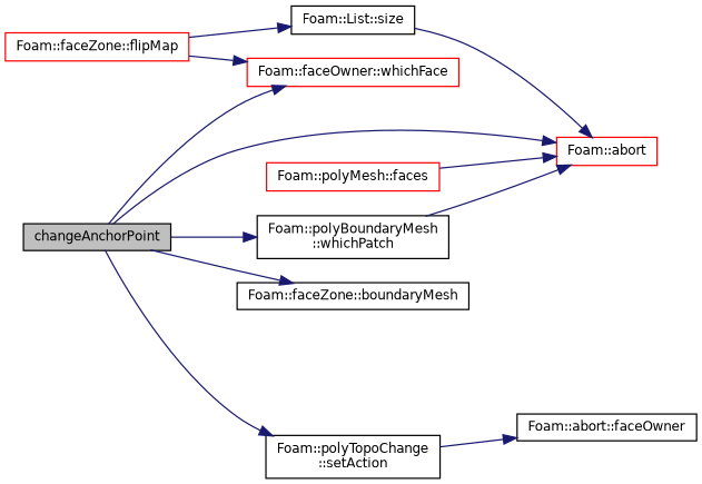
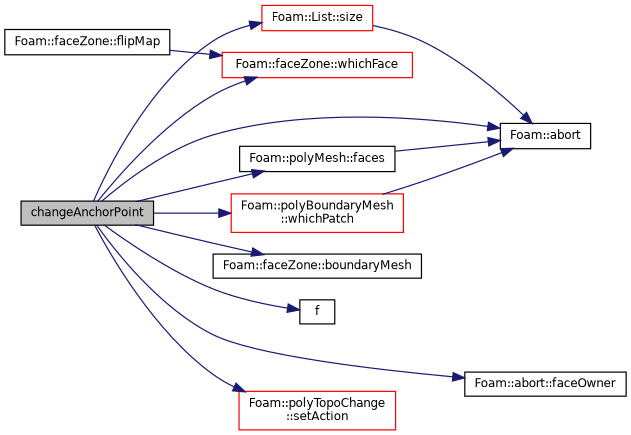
  digraph {
    rankdir=LR
    node [color=black fontname=Helvetica fontsize=10 shape=record]
    edge [color=midnightblue fontname=Helvetica fontsize=10 labelfontname=Helvetica labelfontsize=10 style=solid]
    n1 [fillcolor=grey75 fontcolor=black height=0.2 label=changeAnchorPoint style=filled width=0.4]
-   n2 [color=red height=0.2 label="Foam::abort" width=0.4]
+   n2 [height=0.2 label="Foam::abort" width=0.4]
    n3 [height=0.2 label="Foam::faceZone::boundaryMesh" width=0.4]
+   n4 [height=0.2 label=f width=0.4]
    n5 [height=0.2 label="Foam::abort::faceOwner" width=0.4]
-   n6 [color=red height=0.2 label="Foam::polyMesh::faces" width=0.4]
-   n7 [color=red height=0.2 label="Foam::faceOwner::whichFace" width=0.4]
-   n8 [height=0.2 label="Foam::polyTopoChange\l::setAction" width=0.4]
-   n9 [height=0.2 label="Foam::List::size" width=0.4]
-   n10 [height=0.2 label="Foam::polyBoundaryMesh\l::whichPatch" width=0.4]
-   n11 [color=red height=0.2 label="Foam::faceZone::flipMap" width=0.4]
+   n6 [height=0.2 label="Foam::polyMesh::faces" width=0.4]
+   n7 [color=red height=0.2 label="Foam::faceZone::whichFace" width=0.4]
+   n8 [color=red height=0.2 label="Foam::polyTopoChange\l::setAction" width=0.4]
+   n9 [color=red height=0.2 label="Foam::List::size" width=0.4]
+   n10 [color=red height=0.2 label="Foam::polyBoundaryMesh\l::whichPatch" width=0.4]
+   n11 [height=0.2 label="Foam::faceZone::flipMap" width=0.4]
    n1 -> n2
    n1 -> n3
-   n8 -> n5
+   n1 -> n4
+   n1 -> n5
+   n1 -> n6
    n1 -> n7
    n1 -> n8
-   n11 -> n9
+   n1 -> n9
    n1 -> n10
    n6 -> n2
    n9 -> n2
    n10 -> n2
    n11 -> n7
  }
